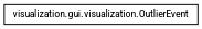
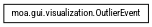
  digraph {
    rankdir=LR
    fontname="Roboto Condensed"
-   n1 [color=black fillcolor=white fontname="Roboto Condensed" fontsize=10 height=0.2 label="visualization.gui.visualization.OutlierEvent" shape=record style=filled width=0.4]
+   n1 [color=black fillcolor=white fontname="Roboto Condensed" fontsize=10 height=0.2 label="moa.gui.visualization.OutlierEvent" shape=record style=filled width=0.4]
  }
